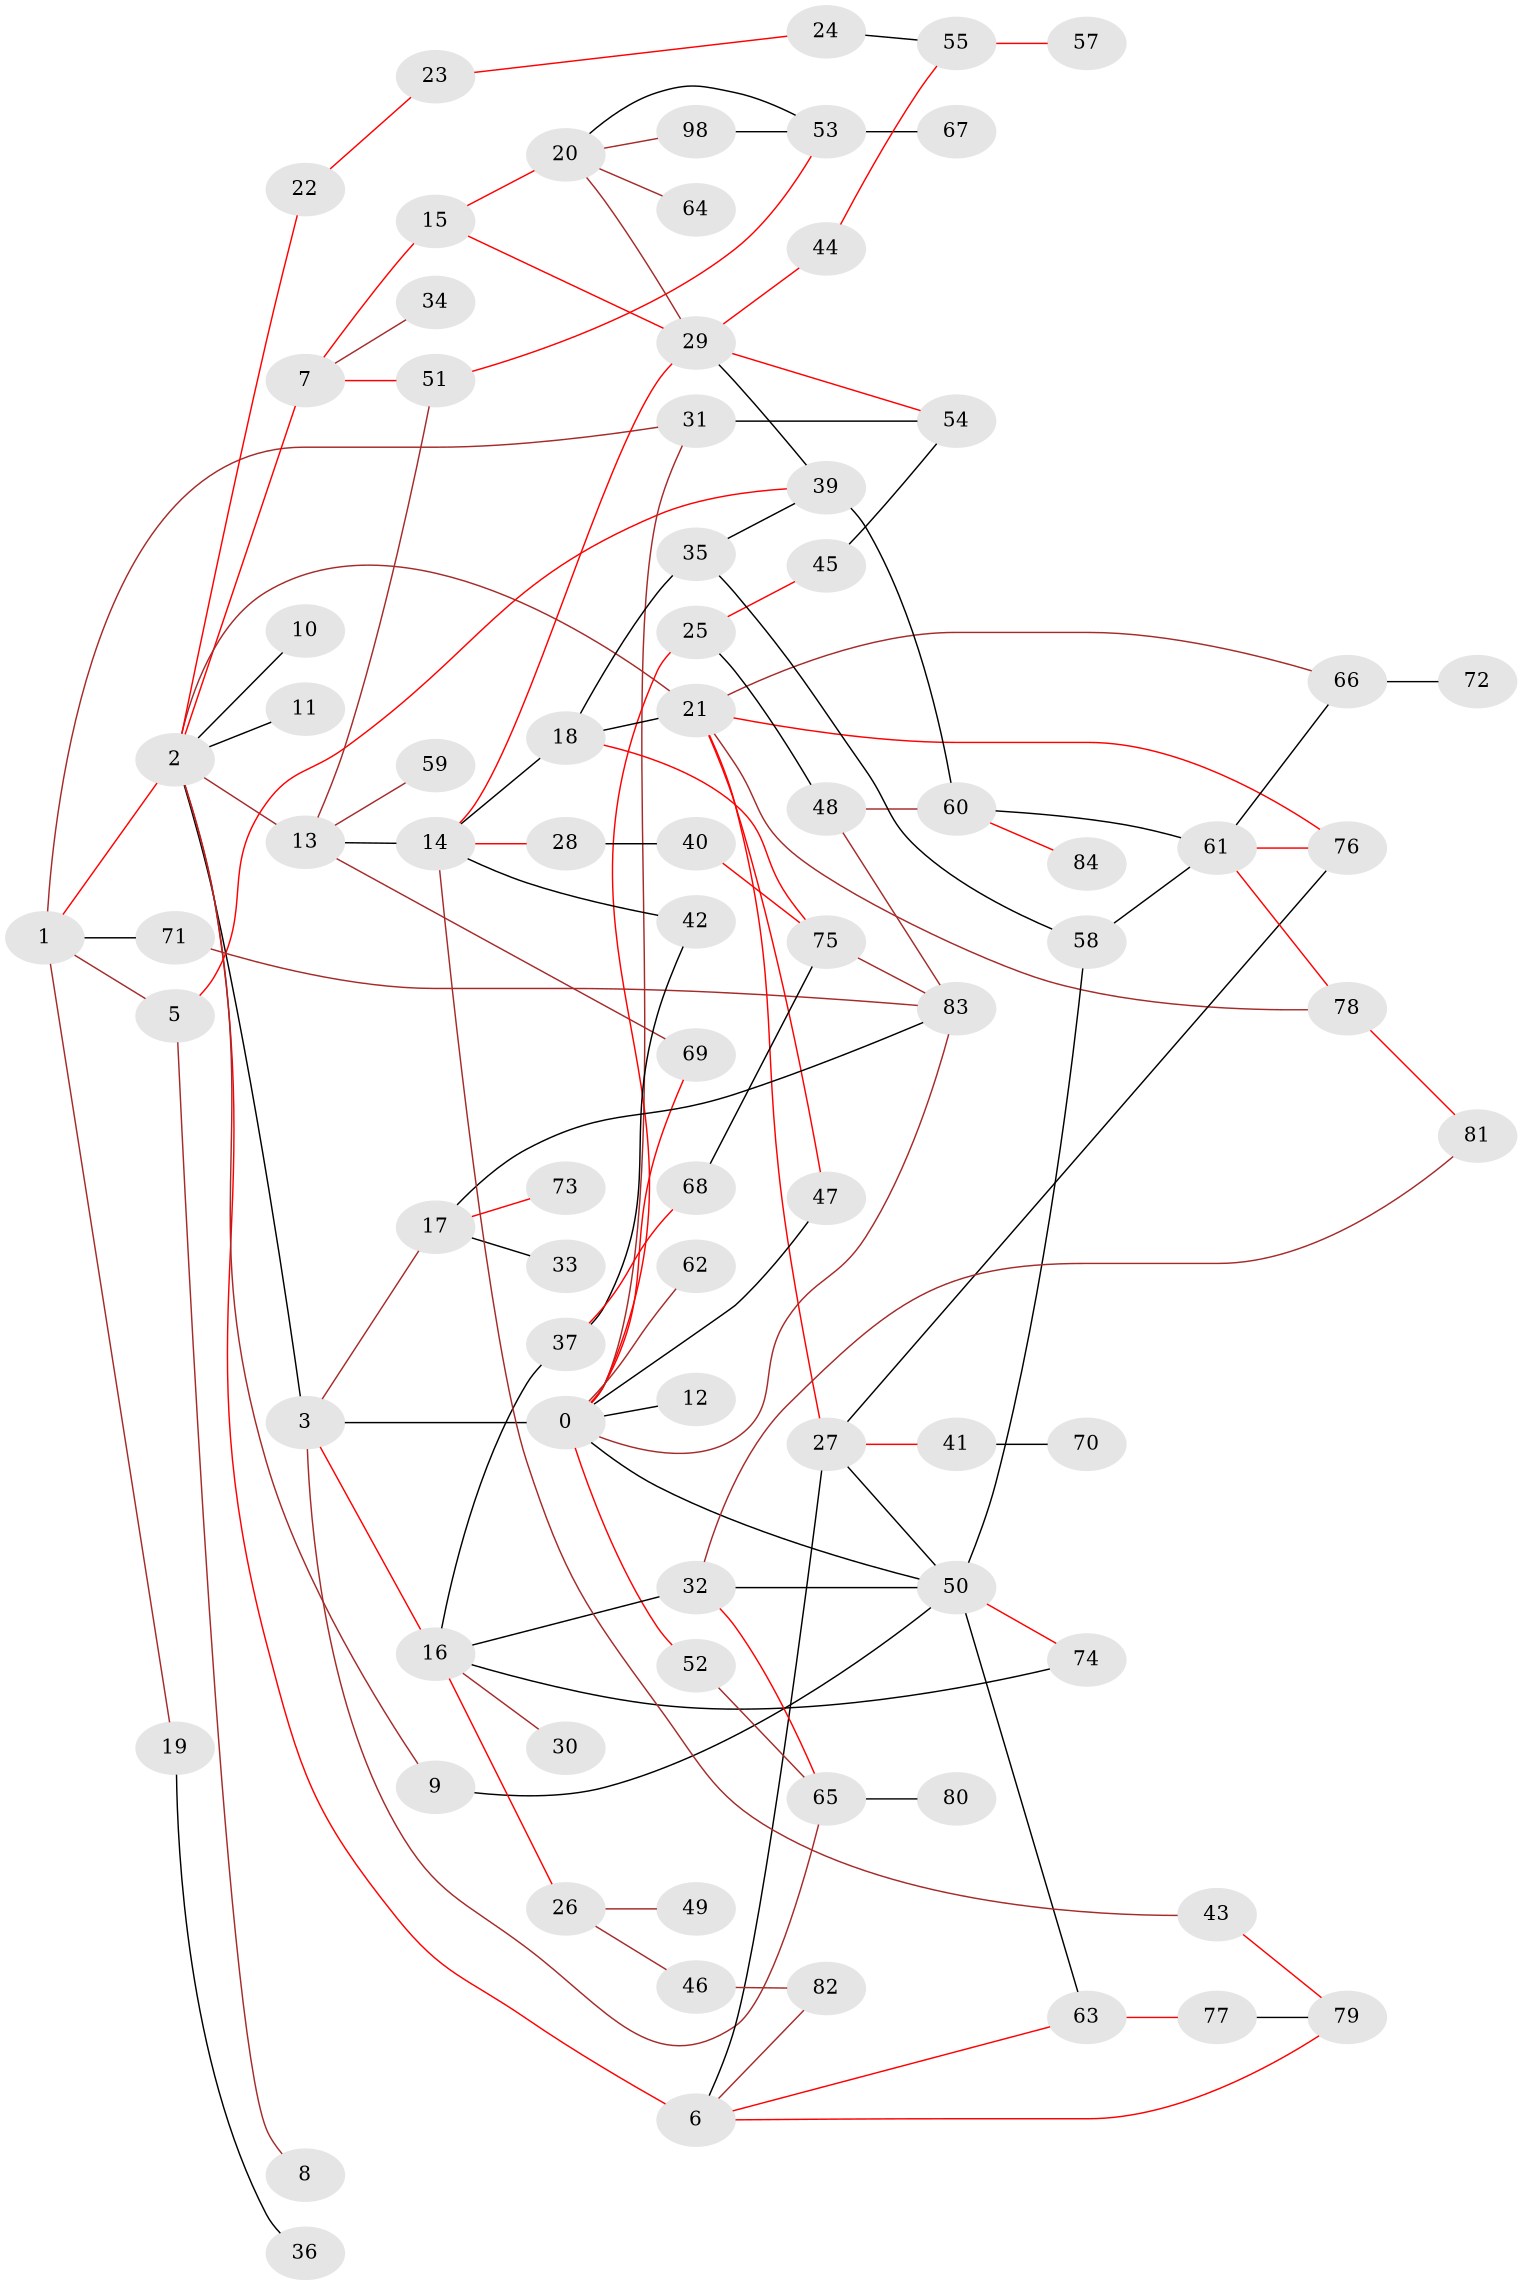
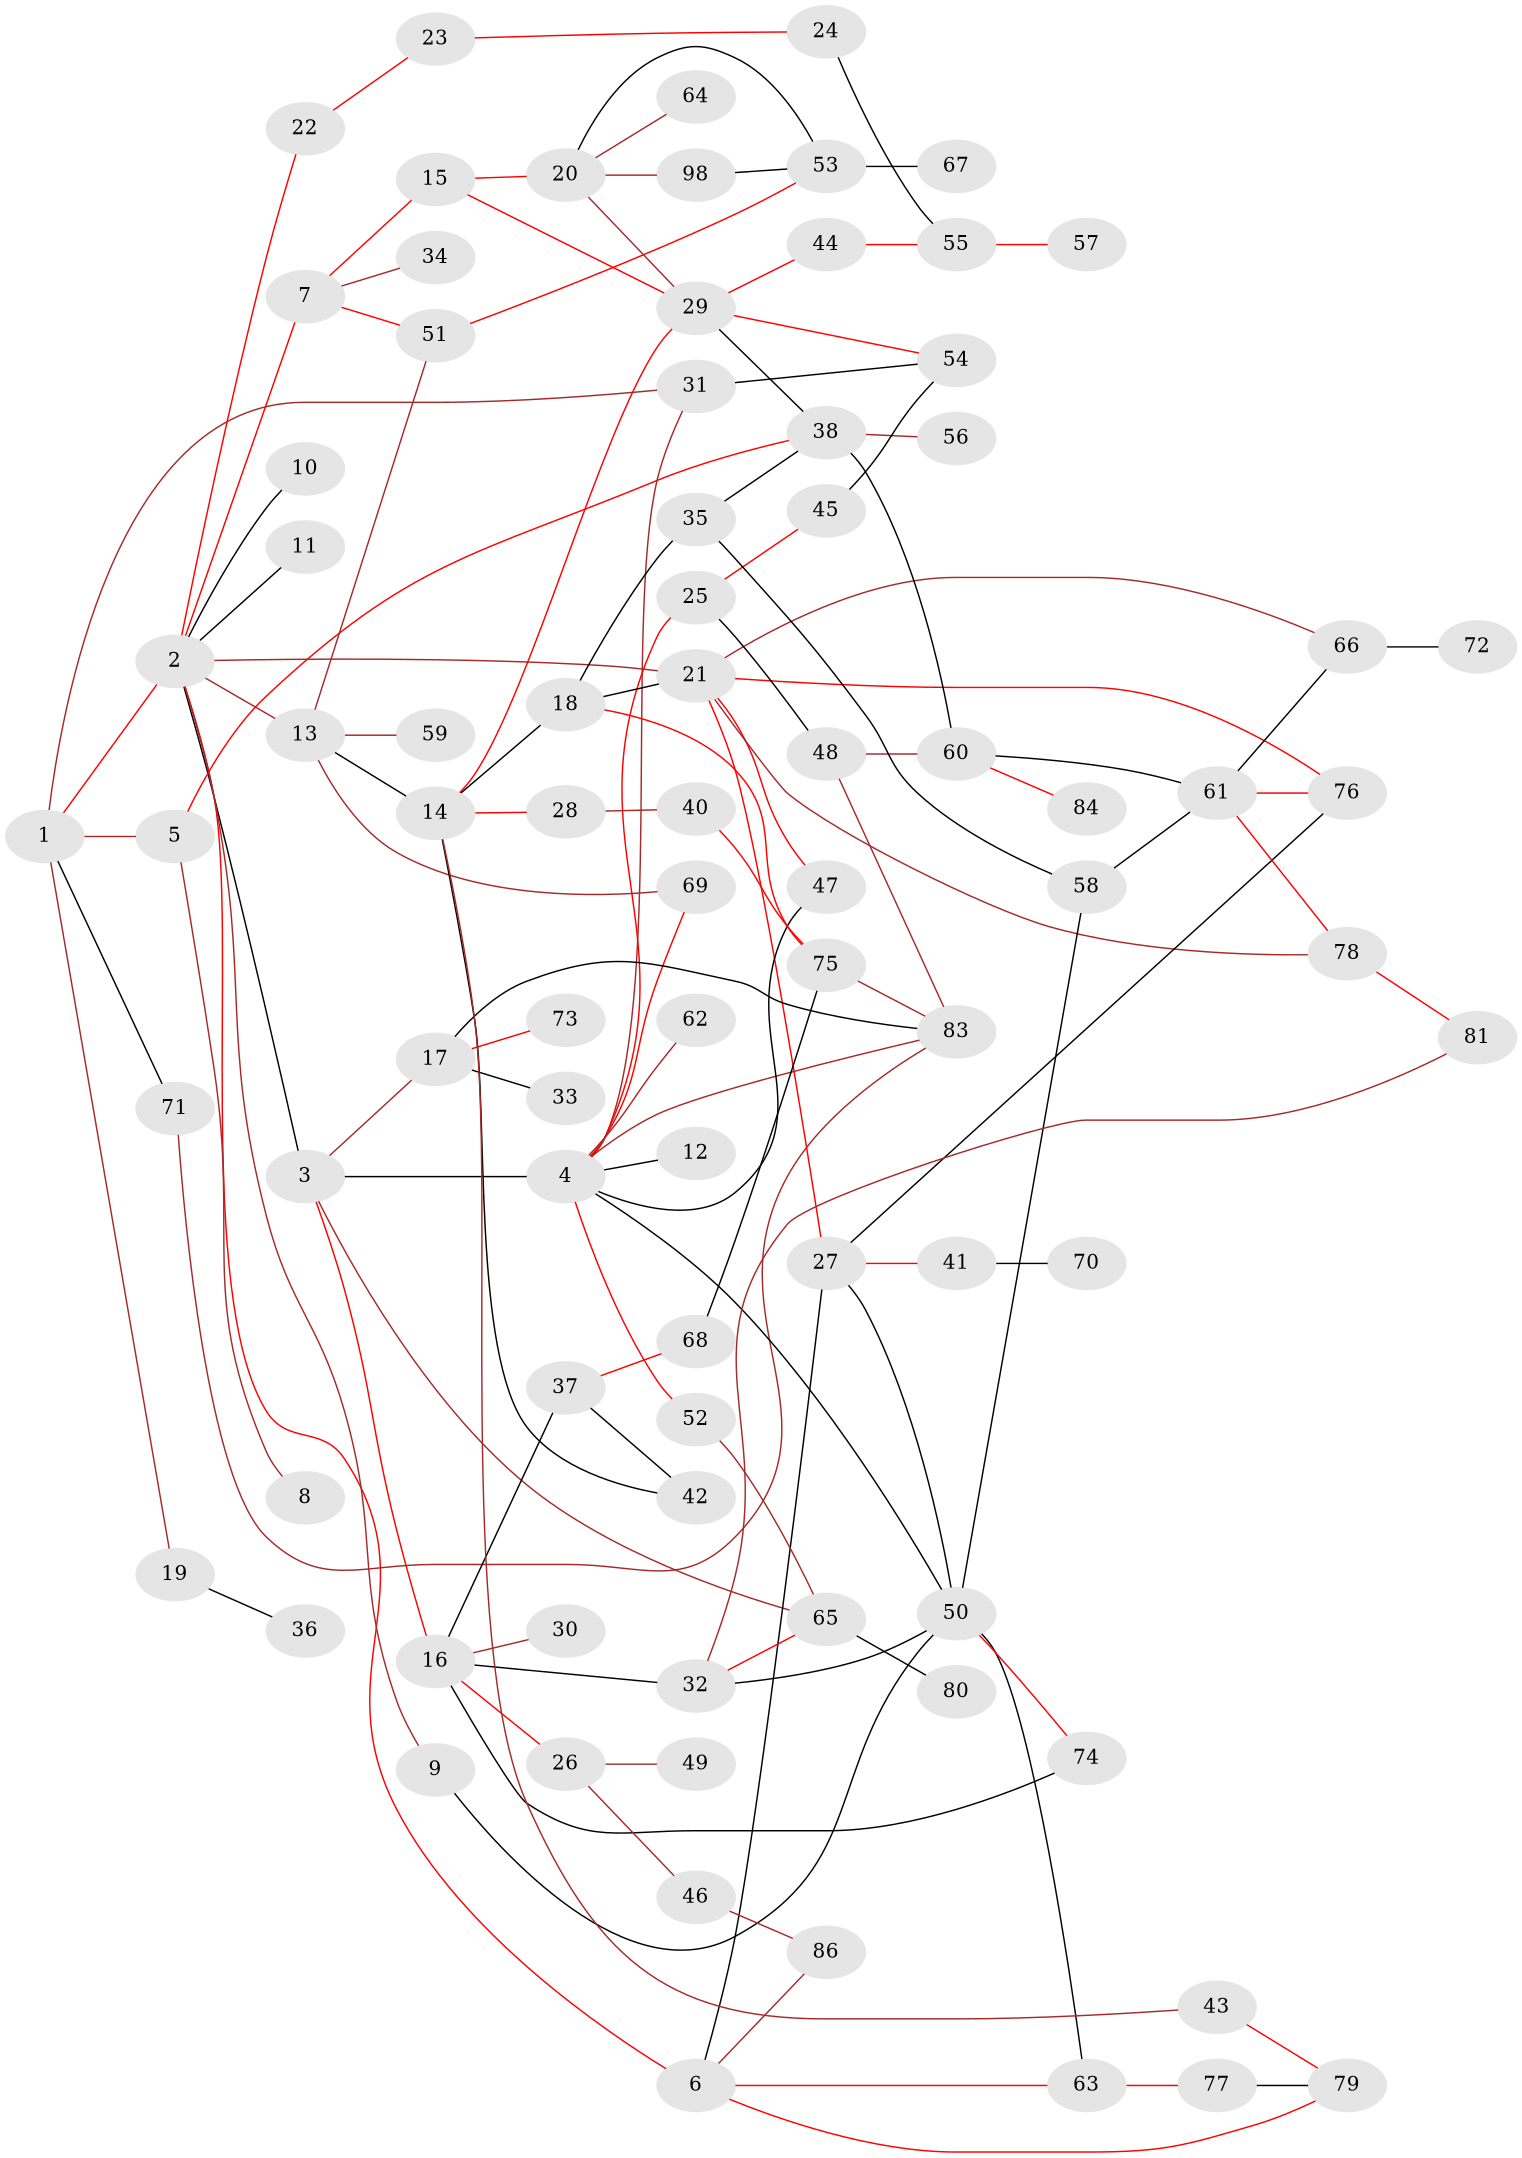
  graph {
    rankdir=LR
    node [color=gray90 style=filled]
    edge [color=black]
    1
    2
    5
    19
    31
    71
    3
    6
    7
    9
    10
    11
    13
    21
    22
    8
-   39
+   39 [label=38]
    36
    54
    83
-   4 [label=0]
+   4
    16
    17
    65
    27
    63
    79
-   82
+   82 [label=86]
    15
    34
    51
    50
    69
    14
    59
    47
    66
    76
    78
    23
    12
    25
    52
    62
    26
    30
    32
    37
    74
    33
    73
    80
    45
    48
    58
+   56
    60
    41
    77
    29
    20
    53
    18
    28
    42
    43
    35
    75
    40
    44
    n71 [label=98]
    64
    46
    49
    81
    68
    67
    72
    24
    55
    57
    70
    61
    84
    1 -- 2 [color=red]
    1 -- 5 [color=brown]
    1 -- 19 [color=brown]
    1 -- 31 [color=brown]
    1 -- 71
    2 -- 3
    2 -- 6 [color=red]
    2 -- 7 [color=red]
    2 -- 9 [color=brown]
    2 -- 10
    2 -- 11
    2 -- 13 [color=brown]
    2 -- 21 [color=brown]
    2 -- 22 [color=red]
    5 -- 8 [color=brown]
    5 -- 39 [color=red]
    19 -- 36
    31 -- 54
    71 -- 83 [color=brown]
    3 -- 4
    3 -- 16 [color=red]
    3 -- 17 [color=brown]
    3 -- 65 [color=brown]
    6 -- 27
    6 -- 63 [color=red]
    6 -- 79 [color=red]
    6 -- 82 [color=brown]
    7 -- 15 [color=red]
    7 -- 34 [color=brown]
    7 -- 51 [color=red]
    9 -- 50
    13 -- 51 [color=brown]
    13 -- 69 [color=brown]
    13 -- 14
    13 -- 59 [color=brown]
    21 -- 27 [color=red]
    21 -- 47 [color=red]
    21 -- 66 [color=brown]
    21 -- 76 [color=red]
    21 -- 78 [color=brown]
    22 -- 23 [color=red]
+   39 -- 56 [color=brown]
    39 -- 60
    4 -- 31 [color=brown]
    4 -- 83 [color=brown]
    4 -- 50
    4 -- 69 [color=red]
    4 -- 47
    4 -- 12
    4 -- 25 [color=red]
    4 -- 52 [color=red]
    4 -- 62 [color=brown]
    16 -- 26 [color=red]
    16 -- 30 [color=brown]
    16 -- 32
    16 -- 37
    16 -- 74
    17 -- 83
    17 -- 33
    17 -- 73 [color=red]
    65 -- 80
    27 -- 50
    27 -- 76
    27 -- 41 [color=red]
    63 -- 77 [color=red]
    15 -- 29 [color=red]
    15 -- 20 [color=red]
    51 -- 53 [color=red]
    50 -- 63
    50 -- 74 [color=red]
    50 -- 58
    14 -- 29 [color=red]
    14 -- 18
    14 -- 28 [color=red]
    14 -- 42
    14 -- 43 [color=brown]
    66 -- 72
    78 -- 81 [color=red]
    23 -- 24 [color=red]
    25 -- 45 [color=red]
    25 -- 48
    52 -- 65 [color=brown]
    26 -- 46 [color=brown]
    26 -- 49 [color=brown]
    32 -- 65 [color=red]
    32 -- 50
    32 -- 81 [color=brown]
    37 -- 42
    37 -- 68 [color=red]
    45 -- 54
    48 -- 83 [color=brown]
    48 -- 60 [color=brown]
    58 -- 61
    60 -- 61
    60 -- 84 [color=red]
    41 -- 70
    77 -- 79
    29 -- 39
    29 -- 54 [color=red]
    29 -- 44 [color=red]
    20 -- 29 [color=brown]
    20 -- 53
    20 -- n71 [color=brown]
    20 -- 64 [color=brown]
    53 -- 67
    18 -- 21
    18 -- 35
    18 -- 75 [color=red]
-   28 -- 40
+   28 -- 40 [color=brown]
    43 -- 79 [color=red]
    35 -- 39
    35 -- 58
    75 -- 83 [color=brown]
    40 -- 75 [color=red]
    44 -- 55 [color=red]
    n71 -- 53
    46 -- 82 [color=brown]
    68 -- 75
    24 -- 55
    55 -- 57 [color=red]
    61 -- 66
    61 -- 76 [color=red]
    61 -- 78 [color=red]
  }
